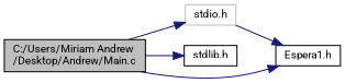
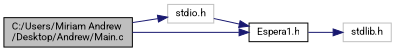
  digraph {
    fontname=Roboto
    rankdir=LR
    node [color=black fillcolor=white fontname=Roboto fontsize=10 shape=record style=filled]
    edge [color=midnightblue fontname=Roboto fontsize=10 labelfontname=Helvetica labelfontsize=10 style=solid]
    n1 [fillcolor=grey75 fontcolor=black height=0.2 label="C:/Users/Miriam Andrew\l/Desktop/Andrew/Main.c" width=0.4]
    n2 [color=grey75 height=0.2 label="stdio.h" width=0.4]
-   n3 [height=0.2 label="stdlib.h" width=0.4]
+   n3 [color=grey75 height=0.2 label="stdlib.h" width=0.4]
    n4 [height=0.2 label="Espera1.h" width=0.4]
    n1 -> n2
-   n1 -> n3
+   n4 -> n3
    n1 -> n4
    n2 -> n4
  }
